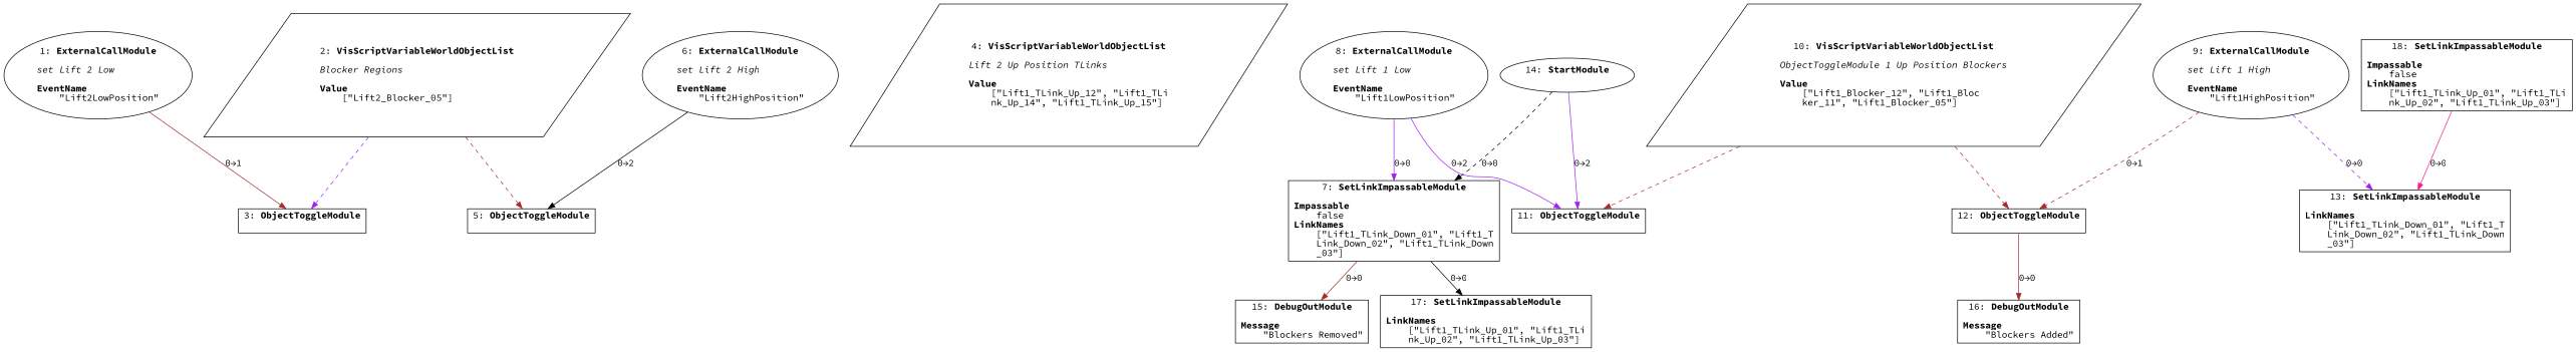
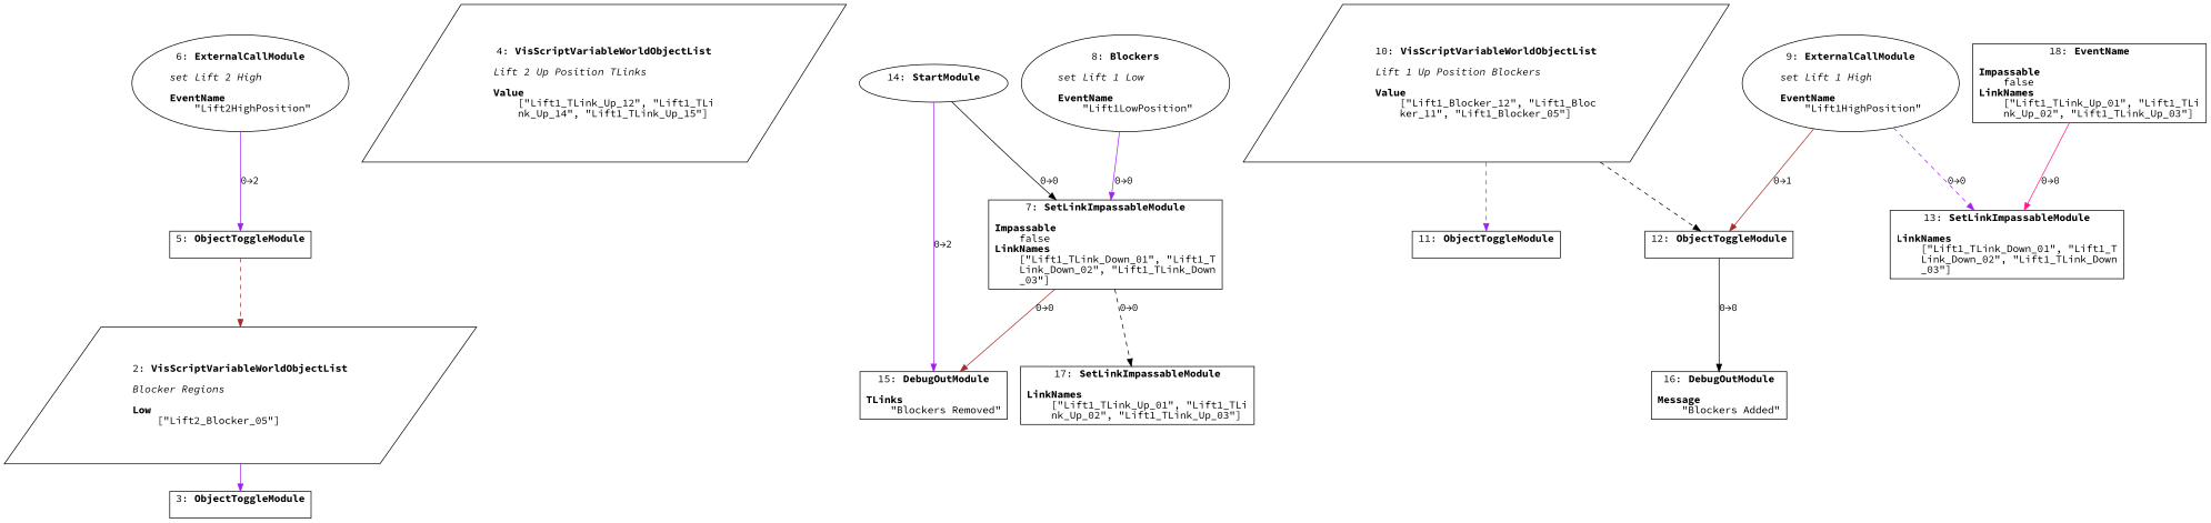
  digraph {
    fontname="Source Code Pro"
    splines=spline
    node [fontname="Source Code Pro" shape=box]
    edge [color=brown fontname="Source Code Pro"]
-   n1 [label=<1: <b>ExternalCallModule</b><br/><br/><i>set Lift 2 Low<br align="left"/></i><br align="left"/><b>EventName</b><br align="left"/>    &quot;Lift2LowPosition&quot;<br align="left"/>> shape=oval]
    n2 [label=<3: <b>ObjectToggleModule</b><br/><br/>>]
-   n3 [label=<2: <b>VisScriptVariableWorldObjectList</b><br/><br/><i>Blocker Regions<br align="left"/></i><br align="left"/><b>Value</b><br align="left"/>    [&quot;Lift2_Blocker_05&quot;]<br align="left"/>> shape=parallelogram]
+   n3 [label=<2: <b>VisScriptVariableWorldObjectList</b><br/><br/><i>Blocker Regions<br align="left"/></i><br align="left"/><b>Low</b><br align="left"/>    [&quot;Lift2_Blocker_05&quot;]<br align="left"/>> shape=parallelogram]
    n4 [label=<5: <b>ObjectToggleModule</b><br/><br/>>]
    n5 [label=<4: <b>VisScriptVariableWorldObjectList</b><br/><br/><i>Lift 2 Up Position TLinks<br align="left"/></i><br align="left"/><b>Value</b><br align="left"/>    [&quot;Lift1_TLink_Up_12&quot;, &quot;Lift1_TLi<br align="left"/>    nk_Up_14&quot;, &quot;Lift1_TLink_Up_15&quot;]<br align="left"/>> shape=parallelogram]
    n6 [label=<6: <b>ExternalCallModule</b><br/><br/><i>set Lift 2 High<br align="left"/></i><br align="left"/><b>EventName</b><br align="left"/>    &quot;Lift2HighPosition&quot;<br align="left"/>> shape=oval]
    n7 [label=<7: <b>SetLinkImpassableModule</b><br/><br/><b>Impassable</b><br align="left"/>    false<br align="left"/><b>LinkNames</b><br align="left"/>    [&quot;Lift1_TLink_Down_01&quot;, &quot;Lift1_T<br align="left"/>    Link_Down_02&quot;, &quot;Lift1_TLink_Down<br align="left"/>    _03&quot;]<br align="left"/>>]
    n8 [label=<17: <b>SetLinkImpassableModule</b><br/><br/><b>LinkNames</b><br align="left"/>    [&quot;Lift1_TLink_Up_01&quot;, &quot;Lift1_TLi<br align="left"/>    nk_Up_02&quot;, &quot;Lift1_TLink_Up_03&quot;]<br align="left"/>>]
-   n9 [label=<15: <b>DebugOutModule</b><br/><br/><b>Message</b><br align="left"/>    &quot;Blockers Removed&quot;<br align="left"/>>]
-   n10 [label=<8: <b>ExternalCallModule</b><br/><br/><i>set Lift 1 Low<br align="left"/></i><br align="left"/><b>EventName</b><br align="left"/>    &quot;Lift1LowPosition&quot;<br align="left"/>> shape=oval]
+   n9 [label=<15: <b>DebugOutModule</b><br/><br/><b>TLinks</b><br align="left"/>    &quot;Blockers Removed&quot;<br align="left"/>>]
+   n10 [label=<8: <b>Blockers</b><br/><br/><i>set Lift 1 Low<br align="left"/></i><br align="left"/><b>EventName</b><br align="left"/>    &quot;Lift1LowPosition&quot;<br align="left"/>> shape=oval]
    n11 [label=<11: <b>ObjectToggleModule</b><br/><br/>>]
    n12 [label=<9: <b>ExternalCallModule</b><br/><br/><i>set Lift 1 High<br align="left"/></i><br align="left"/><b>EventName</b><br align="left"/>    &quot;Lift1HighPosition&quot;<br align="left"/>> shape=oval]
    n13 [label=<12: <b>ObjectToggleModule</b><br/><br/>>]
    n14 [label=<13: <b>SetLinkImpassableModule</b><br/><br/><b>LinkNames</b><br align="left"/>    [&quot;Lift1_TLink_Down_01&quot;, &quot;Lift1_T<br align="left"/>    Link_Down_02&quot;, &quot;Lift1_TLink_Down<br align="left"/>    _03&quot;]<br align="left"/>>]
    n15 [label=<16: <b>DebugOutModule</b><br/><br/><b>Message</b><br align="left"/>    &quot;Blockers Added&quot;<br align="left"/>>]
-   n16 [label=<18: <b>SetLinkImpassableModule</b><br/><br/><b>Impassable</b><br align="left"/>    false<br align="left"/><b>LinkNames</b><br align="left"/>    [&quot;Lift1_TLink_Up_01&quot;, &quot;Lift1_TLi<br align="left"/>    nk_Up_02&quot;, &quot;Lift1_TLink_Up_03&quot;]<br align="left"/>>]
-   n17 [label=<10: <b>VisScriptVariableWorldObjectList</b><br/><br/><i>ObjectToggleModule 1 Up Position Blockers<br align="left"/></i><br align="left"/><b>Value</b><br align="left"/>    [&quot;Lift1_Blocker_12&quot;, &quot;Lift1_Bloc<br align="left"/>    ker_11&quot;, &quot;Lift1_Blocker_05&quot;]<br align="left"/>> shape=parallelogram]
+   n16 [label=<18: <b>EventName</b><br/><br/><b>Impassable</b><br align="left"/>    false<br align="left"/><b>LinkNames</b><br align="left"/>    [&quot;Lift1_TLink_Up_01&quot;, &quot;Lift1_TLi<br align="left"/>    nk_Up_02&quot;, &quot;Lift1_TLink_Up_03&quot;]<br align="left"/>>]
+   n17 [label=<10: <b>VisScriptVariableWorldObjectList</b><br/><br/><i>Lift 1 Up Position Blockers<br align="left"/></i><br align="left"/><b>Value</b><br align="left"/>    [&quot;Lift1_Blocker_12&quot;, &quot;Lift1_Bloc<br align="left"/>    ker_11&quot;, &quot;Lift1_Blocker_05&quot;]<br align="left"/>> shape=parallelogram]
    n18 [label=<14: <b>StartModule</b><br/><br/>> shape=oval]
-   n1 -> n2 [label="0→1"]
-   n3 -> n2 [color=purple style=dashed]
-   n3 -> n4 [style=dashed]
-   n6 -> n4 [color=black label="0→2"]
-   n7 -> n8 [color=black label="0→0"]
+   n3 -> n2 [color=purple style=solid]
+   n4 -> n3 [style=dashed]
+   n6 -> n4 [color=purple label="0→2"]
+   n7 -> n8 [color=black label="0→0" style=dashed]
    n7 -> n9 [label="0→0"]
    n10 -> n7 [color=purple label="0→0"]
-   n10 -> n11 [color=purple label="0→2"]
-   n12 -> n13 [label="0→1" style=dashed]
+   n12 -> n13 [label="0→1"]
    n12 -> n14 [color=purple label="0→0" style=dashed]
-   n13 -> n15 [label="0→0"]
+   n13 -> n15 [color=black label="0→0"]
    n16 -> n14 [color=deeppink label="0→0"]
-   n17 -> n11 [style=dashed]
-   n17 -> n13 [style=dashed]
-   n18 -> n7 [color=black label="0→0" style=dashed]
-   n18 -> n11 [color=purple label="0→2"]
+   n17 -> n11 [color=purple style=dashed]
+   n17 -> n13 [color=black style=dashed]
+   n18 -> n7 [color=black label="0→0"]
+   n18 -> n9 [color=purple label="0→2"]
  }
